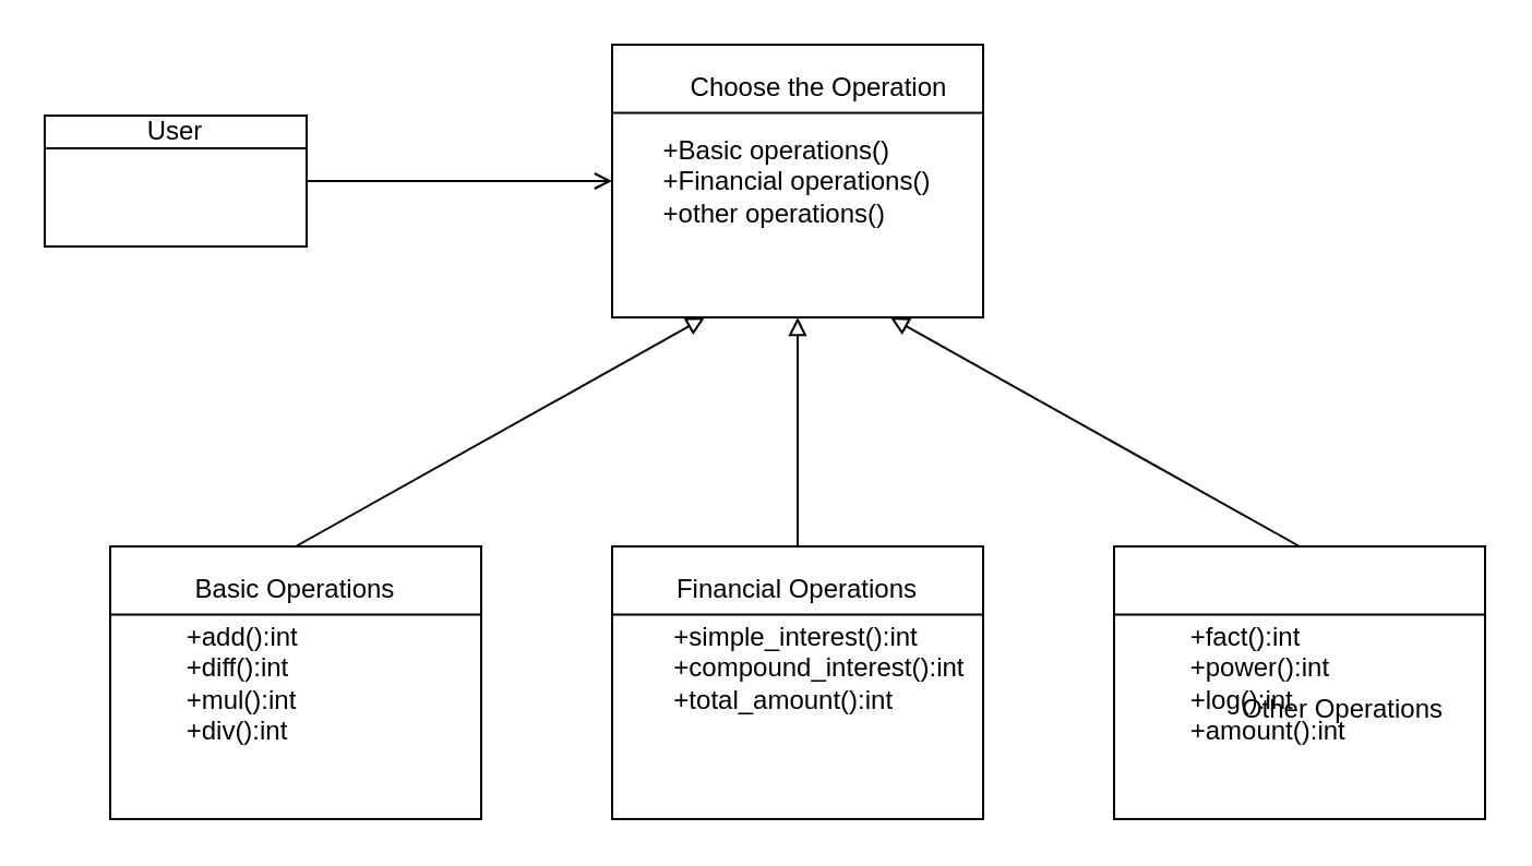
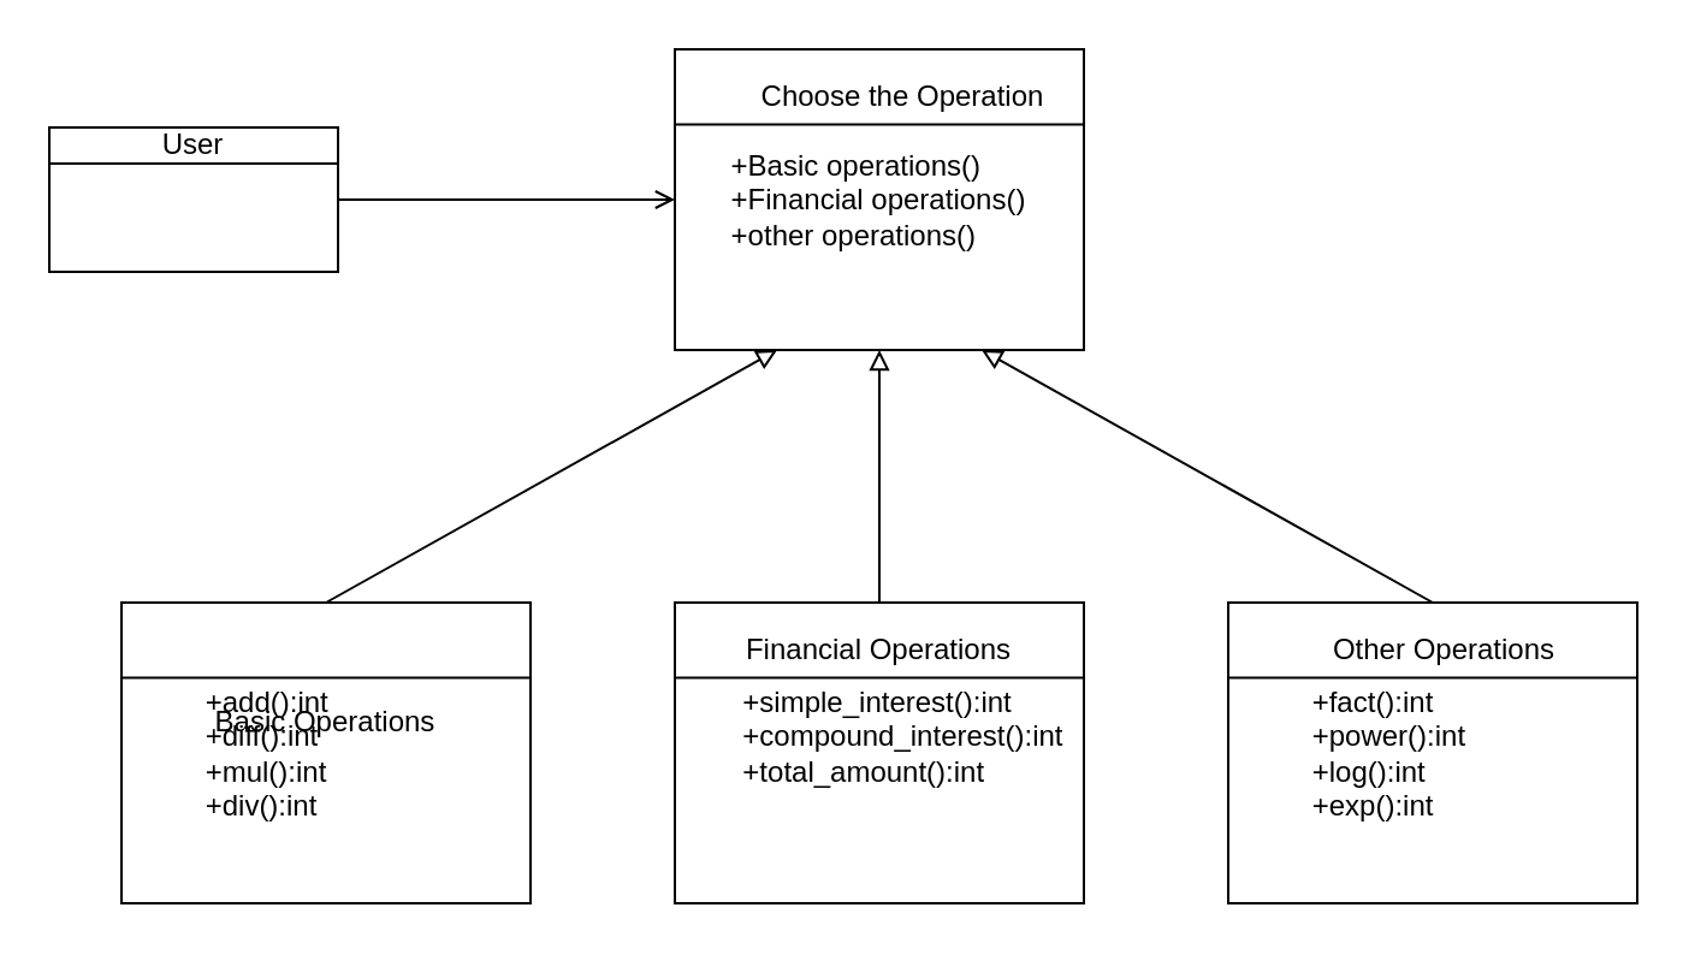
  <mxCell id="0" />
  <mxCell id="1" parent="0" />
  <mxCell id="2" value="" style="rounded=0;whiteSpace=wrap;html=1;" vertex="1" parent="1"><mxGeometry x="20" y="52.5" width="120" height="60" as="geometry" /></mxCell>
  <mxCell id="3" value="&lt;div style=&quot;text-align: left&quot;&gt;&lt;span&gt;+Basic operations()&lt;/span&gt;&lt;br&gt;&lt;/div&gt;&lt;div style=&quot;text-align: left&quot;&gt;&lt;span&gt;+Financial operations()&lt;/span&gt;&lt;/div&gt;&lt;div style=&quot;text-align: left&quot;&gt;&lt;span&gt;+other operations()&lt;/span&gt;&lt;/div&gt;" style="rounded=0;whiteSpace=wrap;html=1;" vertex="1" parent="1"><mxGeometry x="280" y="20" width="170" height="125" as="geometry" /></mxCell>
  <mxCell id="4" value="" style="endArrow=none;html=1;exitX=0;exitY=0.25;exitDx=0;exitDy=0;entryX=1;entryY=0.25;entryDx=0;entryDy=0;" edge="1" parent="1" source="3" target="3"><mxGeometry width="50" height="50" relative="1" as="geometry"><mxPoint x="290" y="230" as="sourcePoint" /><mxPoint x="340" y="180" as="targetPoint" /></mxGeometry></mxCell>
  <mxCell id="5" value="Choose the Operation" style="text;html=1;strokeColor=none;fillColor=none;align=center;verticalAlign=middle;whiteSpace=wrap;rounded=0;" vertex="1" parent="1"><mxGeometry x="315" y="30" width="120" height="20" as="geometry" /></mxCell>
  <mxCell id="6" value="" style="endArrow=open;html=1;exitX=1;exitY=0.5;exitDx=0;exitDy=0;entryX=0;entryY=0.5;entryDx=0;entryDy=0;endFill=0;" edge="1" parent="1" source="2" target="3"><mxGeometry width="50" height="50" relative="1" as="geometry"><mxPoint x="290" y="200" as="sourcePoint" /><mxPoint x="340" y="150" as="targetPoint" /></mxGeometry></mxCell>
  <mxCell id="7" value="&lt;div&gt;&lt;span&gt;&amp;nbsp; &amp;nbsp; &amp;nbsp; &amp;nbsp; &amp;nbsp; +add():int&lt;/span&gt;&lt;br&gt;&lt;/div&gt;&lt;div&gt;&lt;span&gt;&amp;nbsp; &amp;nbsp; &amp;nbsp; &amp;nbsp; &amp;nbsp; +diff():int&lt;/span&gt;&lt;/div&gt;&lt;div&gt;&lt;span&gt;&amp;nbsp; &amp;nbsp; &amp;nbsp; &amp;nbsp; &amp;nbsp; +mul():int&lt;/span&gt;&lt;/div&gt;&lt;div&gt;&lt;span&gt;&amp;nbsp; &amp;nbsp; &amp;nbsp; &amp;nbsp; &amp;nbsp; +div():int&lt;/span&gt;&lt;/div&gt;" style="rounded=0;whiteSpace=wrap;html=1;align=left;" vertex="1" parent="1"><mxGeometry x="50" y="250" width="170" height="125" as="geometry" /></mxCell>
  <mxCell id="8" value="" style="endArrow=none;html=1;exitX=0;exitY=0.25;exitDx=0;exitDy=0;entryX=1;entryY=0.25;entryDx=0;entryDy=0;" edge="1" parent="1" source="7" target="7"><mxGeometry width="50" height="50" relative="1" as="geometry"><mxPoint x="100" y="450" as="sourcePoint" /><mxPoint x="150" y="400" as="targetPoint" /></mxGeometry></mxCell>
- <mxCell id="9" value="Basic Operations" style="text;html=1;strokeColor=none;fillColor=none;align=center;verticalAlign=middle;whiteSpace=wrap;rounded=0;" vertex="1" parent="1"><mxGeometry x="75" y="260" width="120" height="20" as="geometry" /></mxCell>
+ <mxCell id="9" value="Basic Operations" style="text;html=1;strokeColor=none;fillColor=none;align=center;verticalAlign=middle;whiteSpace=wrap;rounded=0;" vertex="1" parent="1"><mxGeometry x="75" y="290" width="120" height="20" as="geometry" /></mxCell>
  <mxCell id="10" value="&lt;div&gt;&lt;div&gt;&amp;nbsp; &amp;nbsp; &amp;nbsp; &amp;nbsp; +simple_interest():int&lt;br&gt;&lt;/div&gt;&lt;div&gt;&amp;nbsp; &amp;nbsp; &amp;nbsp; &amp;nbsp; +compound_interest():int&lt;/div&gt;&lt;div&gt;&amp;nbsp; &amp;nbsp; &amp;nbsp; &amp;nbsp; +total_amount():int&lt;/div&gt;&lt;div&gt;&amp;nbsp; &amp;nbsp; &amp;nbsp; &amp;nbsp; &amp;nbsp;&amp;nbsp;&lt;/div&gt;&lt;/div&gt;" style="rounded=0;whiteSpace=wrap;html=1;align=left;" vertex="1" parent="1"><mxGeometry x="280" y="250" width="170" height="125" as="geometry" /></mxCell>
  <mxCell id="11" value="" style="endArrow=none;html=1;exitX=0;exitY=0.25;exitDx=0;exitDy=0;entryX=1;entryY=0.25;entryDx=0;entryDy=0;" edge="1" parent="1" source="10" target="10"><mxGeometry width="50" height="50" relative="1" as="geometry"><mxPoint x="310" y="250" as="sourcePoint" /><mxPoint x="360" y="200" as="targetPoint" /></mxGeometry></mxCell>
  <mxCell id="12" value="Financial Operations" style="text;html=1;strokeColor=none;fillColor=none;align=center;verticalAlign=middle;whiteSpace=wrap;rounded=0;" vertex="1" parent="1"><mxGeometry x="305" y="260" width="120" height="20" as="geometry" /></mxCell>
- <mxCell id="13" value="&lt;div&gt;&lt;div&gt;&amp;nbsp; &amp;nbsp; &amp;nbsp; &amp;nbsp; &amp;nbsp; +fact():int&lt;br&gt;&lt;/div&gt;&lt;div&gt;&amp;nbsp; &amp;nbsp; &amp;nbsp; &amp;nbsp; &amp;nbsp; +power():int&lt;/div&gt;&lt;div&gt;&amp;nbsp; &amp;nbsp; &amp;nbsp; &amp;nbsp; &amp;nbsp; +log():int&lt;/div&gt;&lt;div&gt;&amp;nbsp; &amp;nbsp; &amp;nbsp; &amp;nbsp; &amp;nbsp; +amount():int&lt;/div&gt;&lt;/div&gt;" style="rounded=0;whiteSpace=wrap;html=1;align=left;" vertex="1" parent="1"><mxGeometry x="510" y="250" width="170" height="125" as="geometry" /></mxCell>
+ <mxCell id="13" value="&lt;div&gt;&lt;div&gt;&amp;nbsp; &amp;nbsp; &amp;nbsp; &amp;nbsp; &amp;nbsp; +fact():int&lt;br&gt;&lt;/div&gt;&lt;div&gt;&amp;nbsp; &amp;nbsp; &amp;nbsp; &amp;nbsp; &amp;nbsp; +power():int&lt;/div&gt;&lt;div&gt;&amp;nbsp; &amp;nbsp; &amp;nbsp; &amp;nbsp; &amp;nbsp; +log():int&lt;/div&gt;&lt;div&gt;&amp;nbsp; &amp;nbsp; &amp;nbsp; &amp;nbsp; &amp;nbsp; +exp():int&lt;/div&gt;&lt;/div&gt;" style="rounded=0;whiteSpace=wrap;html=1;align=left;" vertex="1" parent="1"><mxGeometry x="510" y="250" width="170" height="125" as="geometry" /></mxCell>
  <mxCell id="14" value="" style="endArrow=none;html=1;exitX=0;exitY=0.25;exitDx=0;exitDy=0;entryX=1;entryY=0.25;entryDx=0;entryDy=0;" edge="1" parent="1" source="13" target="13"><mxGeometry width="50" height="50" relative="1" as="geometry"><mxPoint x="540" y="440" as="sourcePoint" /><mxPoint x="590" y="390" as="targetPoint" /></mxGeometry></mxCell>
- <mxCell id="15" value="Other Operations" style="text;html=1;strokeColor=none;fillColor=none;align=center;verticalAlign=middle;whiteSpace=wrap;rounded=0;" vertex="1" parent="1"><mxGeometry x="555" y="315" width="120" height="20" as="geometry" /></mxCell>
+ <mxCell id="15" value="Other Operations" style="text;html=1;strokeColor=none;fillColor=none;align=center;verticalAlign=middle;whiteSpace=wrap;rounded=0;" vertex="1" parent="1"><mxGeometry x="540" y="260" width="120" height="20" as="geometry" /></mxCell>
  <mxCell id="16" value="" style="endArrow=block;html=1;endFill=0;entryX=0.25;entryY=1;entryDx=0;entryDy=0;exitX=0.5;exitY=0;exitDx=0;exitDy=0;" edge="1" parent="1" source="7" target="3"><mxGeometry width="50" height="50" relative="1" as="geometry"><mxPoint x="170" y="240" as="sourcePoint" /><mxPoint x="220" y="190" as="targetPoint" /></mxGeometry></mxCell>
  <mxCell id="17" value="" style="endArrow=block;html=1;endFill=0;entryX=0.5;entryY=1;entryDx=0;entryDy=0;exitX=0.5;exitY=0;exitDx=0;exitDy=0;" edge="1" parent="1" source="10" target="3"><mxGeometry width="50" height="50" relative="1" as="geometry"><mxPoint x="180" y="250" as="sourcePoint" /><mxPoint x="332.5" y="155" as="targetPoint" /></mxGeometry></mxCell>
  <mxCell id="18" value="" style="endArrow=block;html=1;endFill=0;entryX=0.75;entryY=1;entryDx=0;entryDy=0;exitX=0.5;exitY=0;exitDx=0;exitDy=0;" edge="1" parent="1" source="13" target="3"><mxGeometry width="50" height="50" relative="1" as="geometry"><mxPoint x="190" y="260" as="sourcePoint" /><mxPoint x="342.5" y="165" as="targetPoint" /></mxGeometry></mxCell>
  <mxCell id="19" value="" style="endArrow=none;html=1;exitX=0;exitY=0.25;exitDx=0;exitDy=0;entryX=1;entryY=0.25;entryDx=0;entryDy=0;" edge="1" parent="1" source="2" target="2"><mxGeometry width="50" height="50" relative="1" as="geometry"><mxPoint x="290" y="220" as="sourcePoint" /><mxPoint x="340" y="170" as="targetPoint" /></mxGeometry></mxCell>
  <mxCell id="20" value="User" style="text;html=1;strokeColor=none;fillColor=none;align=center;verticalAlign=middle;whiteSpace=wrap;rounded=0;" vertex="1" parent="1"><mxGeometry x="60" y="50" width="40" height="20" as="geometry" /></mxCell>
